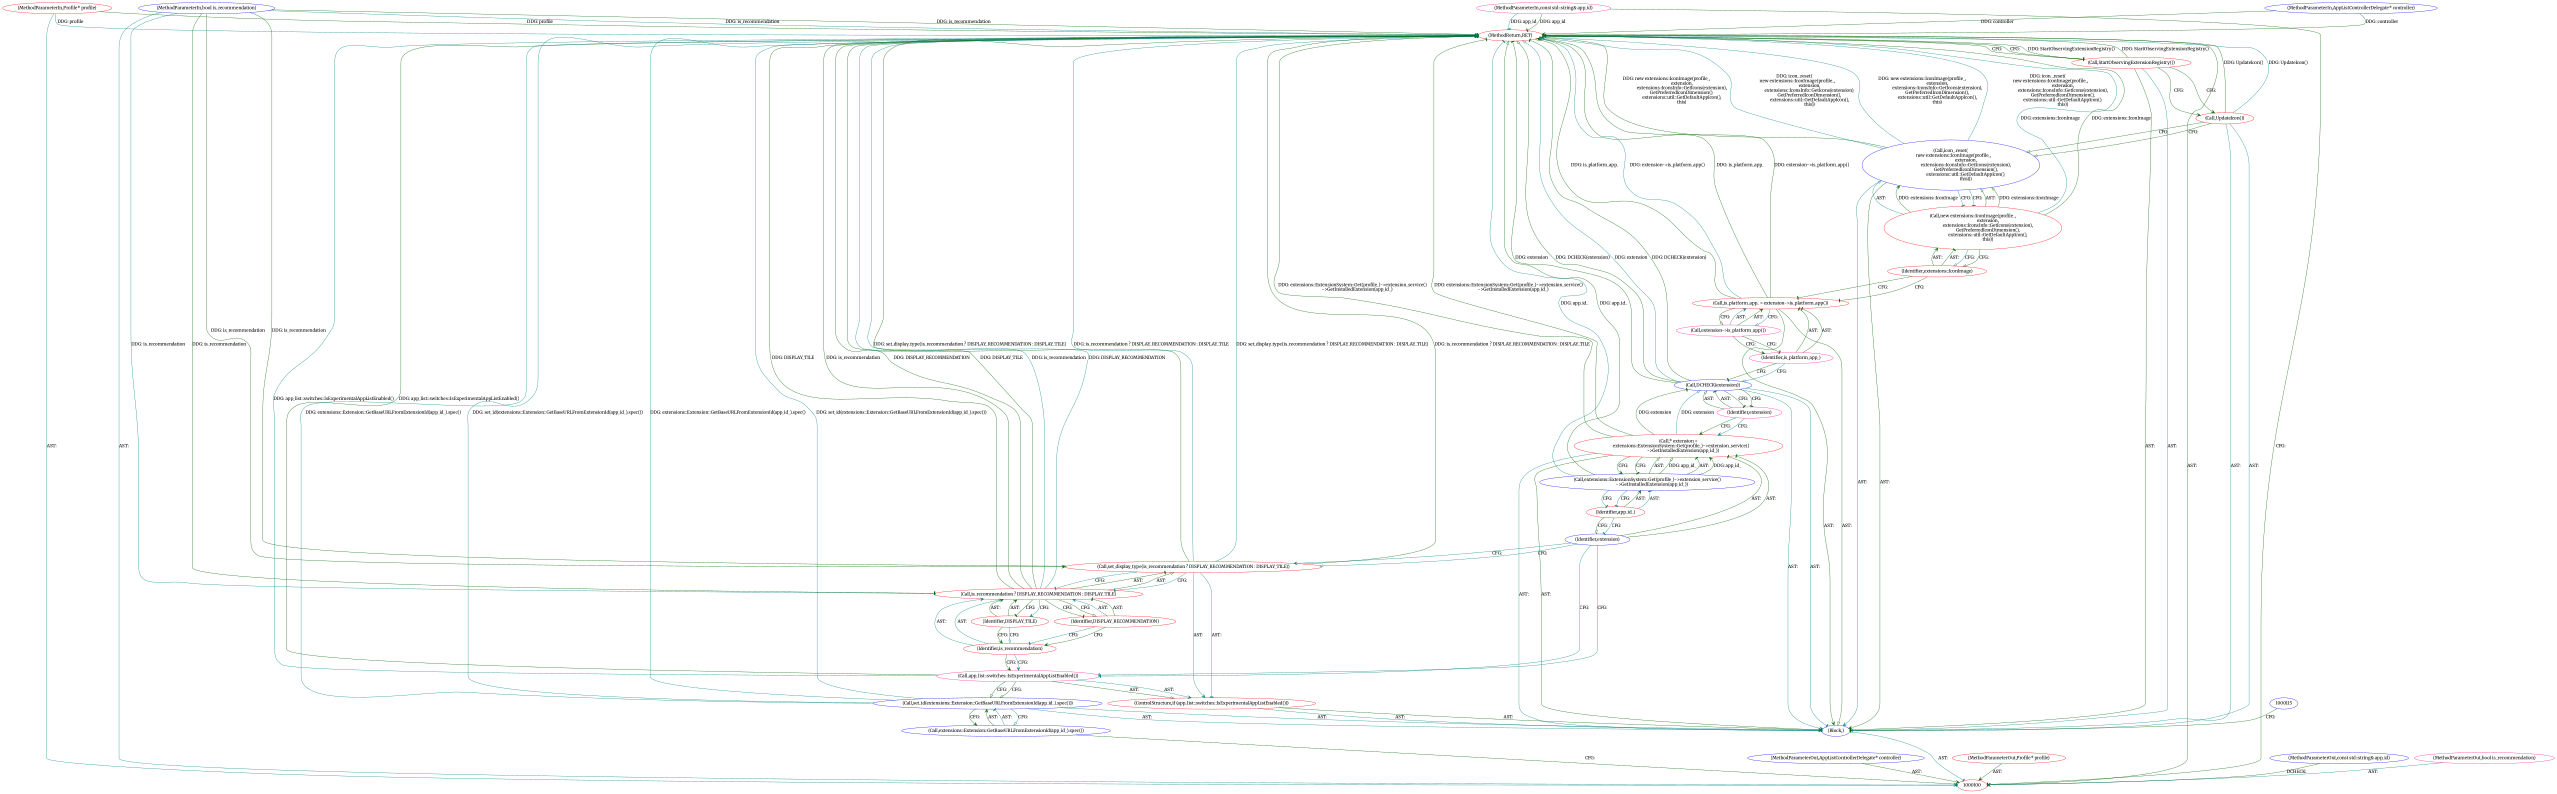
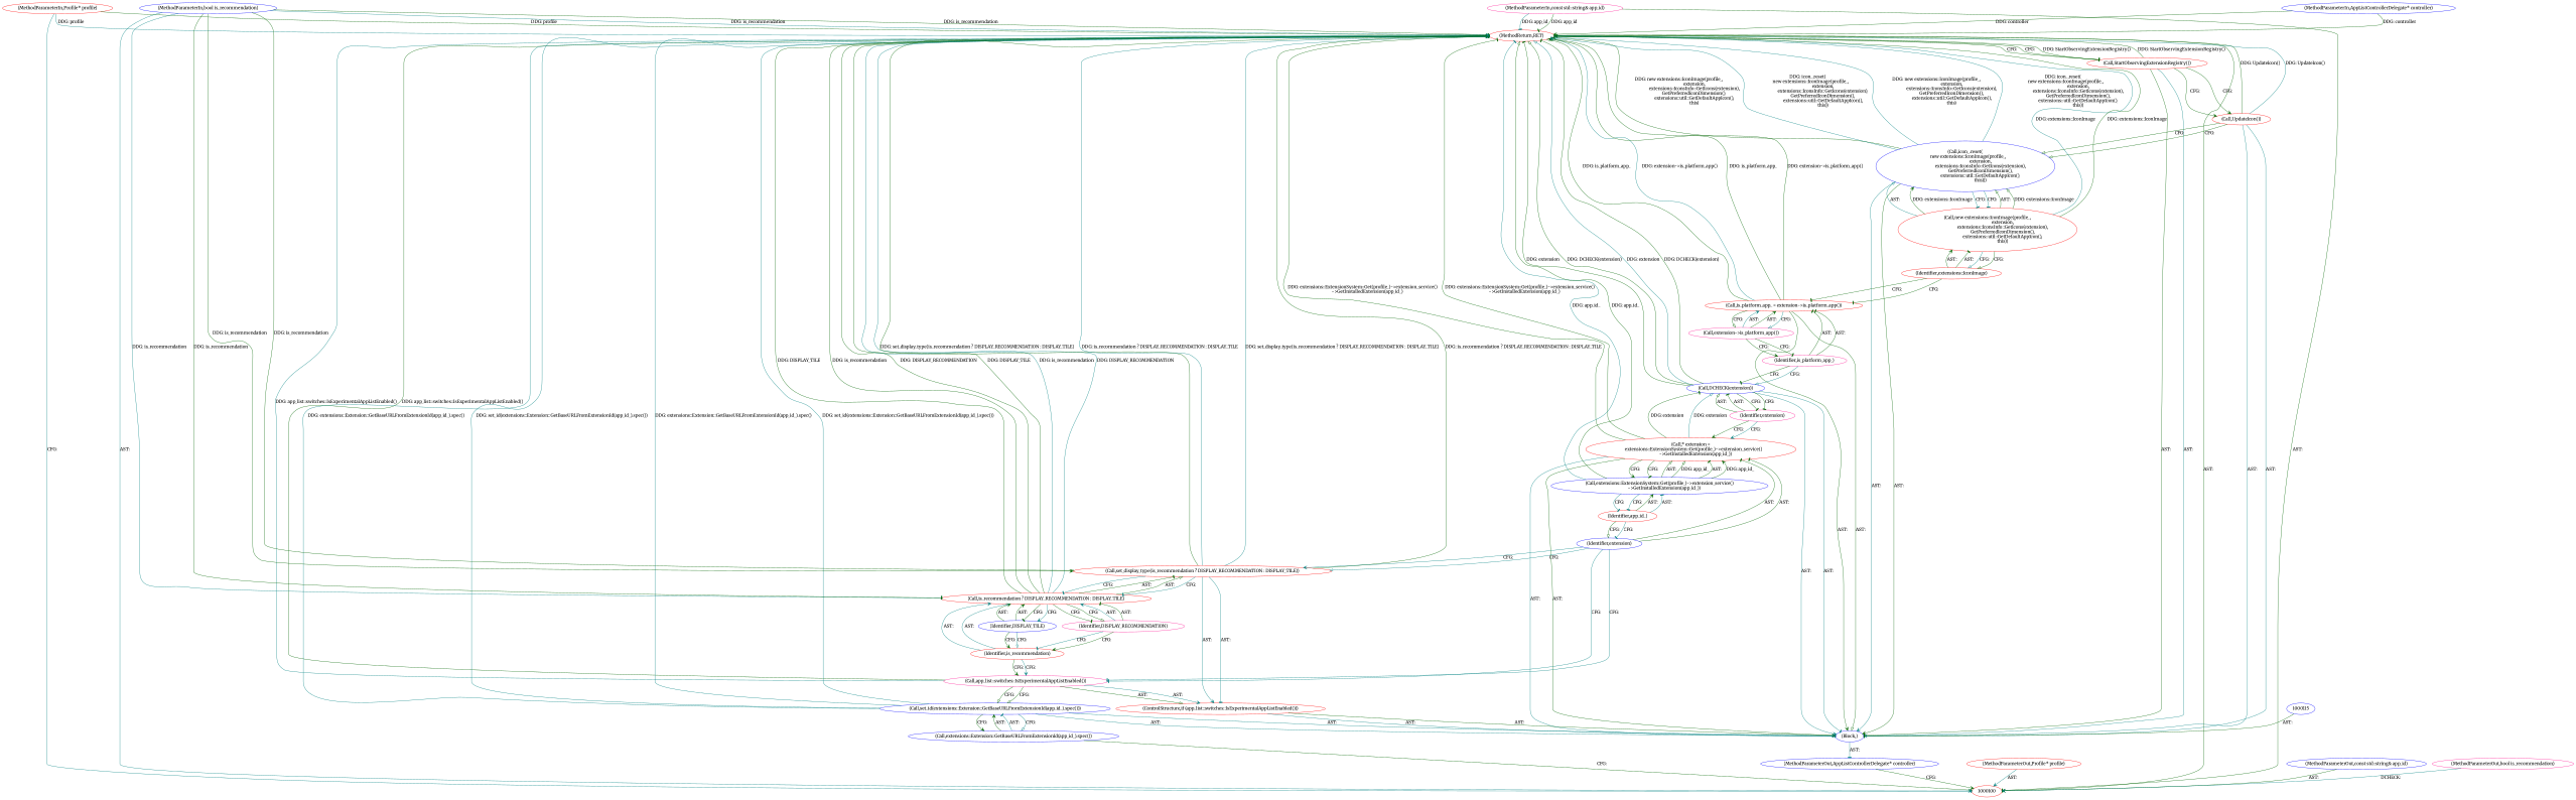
  digraph {
    fontname=Merriweather
    node [color=red fontname=Merriweather]
    edge [arrowhead=tee color=darkgreen fontname=Merriweather]
    n1 [label="(MethodReturn,RET)"]
    n2 [label="(Call,StartObservingExtensionRegistry())"]
    1000100
    n4 [color=blue label="(Block,)"]
    n5 [label="(Call,UpdateIcon())"]
    n6 [label="(MethodParameterIn,Profile* profile)"]
    n7 [label="(MethodParameterOut,Profile* profile)"]
    n8 [label="(ControlStructure,if (app_list::switches::IsExperimentalAppListEnabled()))"]
    n9 [color=deeppink label="(Call,app_list::switches::IsExperimentalAppListEnabled())"]
    n10 [color=blue label="(Call,set_id(extensions::Extension::GetBaseURLFromExtensionId(app_id_).spec()))"]
    n11 [color=blue label="(Call,extensions::Extension::GetBaseURLFromExtensionId(app_id_).spec())"]
    n12 [label="(Call,is_recommendation ? DISPLAY_RECOMMENDATION : DISPLAY_TILE)"]
-   n13 [label="(Identifier,DISPLAY_RECOMMENDATION)"]
+   n13 [color=deeppink label="(Identifier,DISPLAY_RECOMMENDATION)"]
    n14 [label="(Call,set_display_type(is_recommendation ? DISPLAY_RECOMMENDATION : DISPLAY_TILE))"]
-   n15 [label="(Identifier,DISPLAY_TILE)"]
+   n15 [color=blue label="(Identifier,DISPLAY_TILE)"]
    n16 [label="(Identifier,is_recommendation)"]
    n17 [label="(Call,* extension =\n      extensions::ExtensionSystem::Get(profile_)->extension_service()\n          ->GetInstalledExtension(app_id_))"]
    n18 [color=blue label="(Call,extensions::ExtensionSystem::Get(profile_)->extension_service()\n          ->GetInstalledExtension(app_id_))"]
    n19 [color=blue label="(Call,DCHECK(extension))"]
    n20 [label="(Identifier,app_id_)"]
    n21 [color=deeppink label="(Identifier,extension)"]
    n22 [color=blue label="(Identifier,extension)"]
    n23 [color=deeppink label="(Call,extension->is_platform_app())"]
    n24 [label="(Call,is_platform_app_ = extension->is_platform_app())"]
    n25 [color=deeppink label="(Identifier,is_platform_app_)"]
    n26 [color=deeppink label="(MethodParameterIn,const std::string& app_id)"]
    n27 [color=blue label="(MethodParameterOut,const std::string& app_id)"]
    n28 [color=blue label="(Call,icon_.reset(\n      new extensions::IconImage(profile_,\n                                extension,\n                                extensions::IconsInfo::GetIcons(extension),\n                                GetPreferredIconDimension(),\n                                extensions::util::GetDefaultAppIcon(),\n                                this)))"]
    n29 [label="(Call,new extensions::IconImage(profile_,\n                                extension,\n                                extensions::IconsInfo::GetIcons(extension),\n                                GetPreferredIconDimension(),\n                                extensions::util::GetDefaultAppIcon(),\n                                this))"]
    n30 [label="(Identifier,extensions::IconImage)"]
    n31 [color=blue label="(MethodParameterIn,AppListControllerDelegate* controller)"]
    n32 [color=blue label="(MethodParameterOut,AppListControllerDelegate* controller)"]
    n33 [color=blue label="(MethodParameterIn,bool is_recommendation)"]
    n34 [color=deeppink label="(MethodParameterOut,bool is_recommendation)"]
    1000115 [color=blue]
    n1 -> n2 [label="CFG: "]
    n1 -> n2 [label="CFG: "]
    n1 -> 1000100 [label="AST: "]
    n2 -> n1 [arrowhead=onormal label="DDG: StartObservingExtensionRegistry()"]
    n2 -> n1 [arrowhead=onormal label="DDG: StartObservingExtensionRegistry()"]
    n2 -> n4 [label="AST: "]
    n2 -> n4 [color=teal label="AST: "]
    n2 -> n5 [arrowhead=vee label="CFG: "]
    n2 -> n5 [arrowhead=vee label="CFG: "]
-   n4 -> 1000100 [color=teal label="AST: "]
+   n4 -> n32 [color=teal label="AST: "]
    n5 -> n1 [label="DDG: UpdateIcon()"]
    n5 -> n1 [arrowhead=vee color=teal label="DDG: UpdateIcon()"]
    n5 -> n4 [arrowhead=vee color=teal label="AST: "]
    n5 -> n4 [color=teal label="AST: "]
    n5 -> n28 [arrowhead=onormal label="CFG: "]
    n5 -> n28 [arrowhead=onormal label="CFG: "]
    n6 -> n1 [color=teal label="DDG: profile"]
    n6 -> n1 [label="DDG: profile"]
-   n6 -> 1000100 [color=teal label="AST: "]
-   n7 -> 1000100 [arrowhead=vee label="AST: "]
+   n6 -> 1000100 [color=teal label="CFG: "]
+   n7 -> 1000100 [arrowhead=vee color=teal label="AST: "]
    n8 -> n4 [arrowhead=vee label="AST: "]
    n8 -> n4 [color=teal label="AST: "]
    n9 -> n1 [color=teal label="DDG: app_list::switches::IsExperimentalAppListEnabled()"]
    n9 -> n1 [label="DDG: app_list::switches::IsExperimentalAppListEnabled()"]
    n9 -> n8 [arrowhead=onormal label="AST: "]
    n9 -> n8 [arrowhead=vee color=teal label="AST: "]
    n9 -> n10 [arrowhead=onormal label="CFG: "]
    n9 -> n10 [arrowhead=onormal label="CFG: "]
    n10 -> n1 [arrowhead=vee color=teal label="DDG: extensions::Extension::GetBaseURLFromExtensionId(app_id_).spec()"]
    n10 -> n1 [color=teal label="DDG: set_id(extensions::Extension::GetBaseURLFromExtensionId(app_id_).spec())"]
    n10 -> n1 [color=teal label="DDG: extensions::Extension::GetBaseURLFromExtensionId(app_id_).spec()"]
    n10 -> n1 [arrowhead=vee color=teal label="DDG: set_id(extensions::Extension::GetBaseURLFromExtensionId(app_id_).spec())"]
    n10 -> n4 [color=teal label="AST: "]
    n10 -> n4 [arrowhead=vee color=teal label="AST: "]
    n10 -> n11 [arrowhead=onormal color=teal label="CFG: "]
    n10 -> n11 [arrowhead=vee label="CFG: "]
    n11 -> 1000100 [arrowhead=onormal label="CFG: "]
    n11 -> n10 [arrowhead=vee label="AST: "]
    n11 -> n10 [color=teal label="AST: "]
    n12 -> n1 [label="DDG: DISPLAY_TILE"]
    n12 -> n1 [arrowhead=onormal label="DDG: is_recommendation"]
    n12 -> n1 [arrowhead=vee label="DDG: DISPLAY_RECOMMENDATION"]
    n12 -> n1 [label="DDG: DISPLAY_TILE"]
    n12 -> n1 [arrowhead=vee color=teal label="DDG: is_recommendation"]
    n12 -> n1 [color=teal label="DDG: DISPLAY_RECOMMENDATION"]
    n12 -> n13 [label="CFG: "]
    n12 -> n13 [arrowhead=onormal label="CFG: "]
    n12 -> n14 [label="AST: "]
    n12 -> n14 [arrowhead=onormal label="AST: "]
    n12 -> n15 [label="CFG: "]
    n12 -> n15 [arrowhead=vee color=teal label="CFG: "]
    n13 -> n12 [arrowhead=vee color=teal label="AST: "]
    n13 -> n12 [label="AST: "]
    n13 -> n16 [color=teal label="CFG: "]
    n13 -> n16 [arrowhead=vee label="CFG: "]
    n14 -> n1 [label="DDG: set_display_type(is_recommendation ? DISPLAY_RECOMMENDATION : DISPLAY_TILE)"]
    n14 -> n1 [arrowhead=onormal color=teal label="DDG: is_recommendation ? DISPLAY_RECOMMENDATION : DISPLAY_TILE"]
    n14 -> n1 [arrowhead=vee color=teal label="DDG: set_display_type(is_recommendation ? DISPLAY_RECOMMENDATION : DISPLAY_TILE)"]
    n14 -> n1 [arrowhead=onormal label="DDG: is_recommendation ? DISPLAY_RECOMMENDATION : DISPLAY_TILE"]
    n14 -> n8 [arrowhead=vee color=teal label="AST: "]
    n14 -> n8 [color=teal label="AST: "]
    n14 -> n12 [color=teal label="CFG: "]
    n14 -> n12 [color=teal label="CFG: "]
    n15 -> n12 [arrowhead=vee label="AST: "]
    n15 -> n12 [arrowhead=vee label="AST: "]
    n15 -> n16 [arrowhead=vee label="CFG: "]
    n15 -> n16 [arrowhead=onormal color=teal label="CFG: "]
    n16 -> n9 [arrowhead=vee label="CFG: "]
    n16 -> n9 [arrowhead=vee color=teal label="CFG: "]
    n16 -> n12 [arrowhead=vee color=teal label="AST: "]
    n16 -> n12 [arrowhead=onormal color=teal label="AST: "]
    n17 -> n1 [arrowhead=onormal label="DDG: extensions::ExtensionSystem::Get(profile_)->extension_service()\n          ->GetInstalledExtension(app_id_)"]
    n17 -> n1 [label="DDG: extensions::ExtensionSystem::Get(profile_)->extension_service()\n          ->GetInstalledExtension(app_id_)"]
    n17 -> n4 [arrowhead=onormal color=teal label="AST: "]
    n17 -> n4 [arrowhead=onormal label="AST: "]
    n17 -> n18 [arrowhead=vee label="CFG: "]
    n17 -> n18 [label="CFG: "]
    n17 -> n19 [label="DDG: extension"]
    n17 -> n19 [arrowhead=onormal color=teal label="DDG: extension"]
    n18 -> n1 [color=teal label="DDG: app_id_"]
    n18 -> n1 [arrowhead=onormal label="DDG: app_id_"]
    n18 -> n17 [arrowhead=onormal label="AST: "]
    n18 -> n17 [arrowhead=onormal label="DDG: app_id_"]
    n18 -> n17 [label="AST: "]
    n18 -> n17 [arrowhead=vee label="DDG: app_id_"]
    n18 -> n20 [color=teal label="CFG: "]
    n18 -> n20 [color=teal label="CFG: "]
    n19 -> n1 [label="DDG: extension"]
    n19 -> n1 [arrowhead=onormal label="DDG: DCHECK(extension)"]
    n19 -> n1 [arrowhead=onormal color=teal label="DDG: extension"]
    n19 -> n1 [label="DDG: DCHECK(extension)"]
    n19 -> n4 [arrowhead=vee color=teal label="AST: "]
    n19 -> n4 [color=teal label="AST: "]
    n19 -> n21 [label="CFG: "]
    n19 -> n21 [label="CFG: "]
    n20 -> n18 [arrowhead=vee label="AST: "]
    n20 -> n18 [color=teal label="AST: "]
    n20 -> n22 [arrowhead=onormal label="CFG: "]
    n20 -> n22 [color=teal label="CFG: "]
    n21 -> n17 [arrowhead=vee label="CFG: "]
    n21 -> n17 [arrowhead=vee color=teal label="CFG: "]
    n21 -> n19 [arrowhead=onormal label="AST: "]
    n21 -> n19 [label="AST: "]
    n22 -> n9 [color=teal label="CFG: "]
    n22 -> n9 [color=teal label="CFG: "]
    n22 -> n14 [arrowhead=vee color=teal label="CFG: "]
    n22 -> n14 [arrowhead=onormal color=teal label="CFG: "]
    n22 -> n17 [label="AST: "]
    n22 -> n17 [label="AST: "]
    n23 -> n24 [arrowhead=vee color=teal label="AST: "]
    n23 -> n24 [arrowhead=vee label="AST: "]
    n23 -> n25 [arrowhead=vee label="CFG: "]
    n23 -> n25 [label="CFG: "]
    n24 -> n1 [arrowhead=onormal label="DDG: is_platform_app_"]
    n24 -> n1 [arrowhead=vee color=teal label="DDG: extension->is_platform_app()"]
    n24 -> n1 [arrowhead=vee label="DDG: is_platform_app_"]
    n24 -> n1 [arrowhead=vee label="DDG: extension->is_platform_app()"]
    n24 -> n4 [arrowhead=vee label="AST: "]
    n24 -> n4 [arrowhead=onormal label="AST: "]
    n24 -> n23 [arrowhead=onormal color=teal label="CFG: "]
    n24 -> n23 [arrowhead=onormal label="CFG: "]
    n25 -> n19 [label="CFG: "]
    n25 -> n19 [arrowhead=onormal color=teal label="CFG: "]
    n25 -> n24 [label="AST: "]
    n25 -> n24 [label="AST: "]
    n26 -> n1 [color=teal label="DDG: app_id"]
    n26 -> n1 [label="DDG: app_id"]
-   n26 -> 1000100 [label="CFG: "]
-   n27 -> 1000100 [arrowhead=vee label="DCHECK: "]
+   n26 -> 1000100 [label="AST: "]
+   n27 -> 1000100 [arrowhead=vee label="AST: "]
    n28 -> n1 [arrowhead=vee label="DDG: new extensions::IconImage(profile_,\n                                extension,\n                                extensions::IconsInfo::GetIcons(extension),\n                                GetPreferredIconDimension(),\n                                extensions::util::GetDefaultAppIcon(),\n                                this)"]
    n28 -> n1 [color=teal label="DDG: icon_.reset(\n      new extensions::IconImage(profile_,\n                                extension,\n                                extensions::IconsInfo::GetIcons(extension),\n                                GetPreferredIconDimension(),\n                                extensions::util::GetDefaultAppIcon(),\n                                this))"]
    n28 -> n1 [arrowhead=onormal color=teal label="DDG: new extensions::IconImage(profile_,\n                                extension,\n                                extensions::IconsInfo::GetIcons(extension),\n                                GetPreferredIconDimension(),\n                                extensions::util::GetDefaultAppIcon(),\n                                this)"]
    n28 -> n1 [arrowhead=onormal color=teal label="DDG: icon_.reset(\n      new extensions::IconImage(profile_,\n                                extension,\n                                extensions::IconsInfo::GetIcons(extension),\n                                GetPreferredIconDimension(),\n                                extensions::util::GetDefaultAppIcon(),\n                                this))"]
    n28 -> n4 [arrowhead=vee color=teal label="AST: "]
    n28 -> n4 [arrowhead=vee label="AST: "]
    n28 -> n29 [color=teal label="CFG: "]
    n28 -> n29 [color=teal label="CFG: "]
    n29 -> n1 [arrowhead=onormal color=teal label="DDG: extensions::IconImage"]
    n29 -> n1 [arrowhead=onormal label="DDG: extensions::IconImage"]
    n29 -> n28 [arrowhead=onormal label="AST: "]
    n29 -> n28 [arrowhead=onormal label="DDG: extensions::IconImage"]
    n29 -> n28 [arrowhead=onormal color=teal label="AST: "]
    n29 -> n28 [arrowhead=vee label="DDG: extensions::IconImage"]
    n29 -> n30 [arrowhead=onormal color=teal label="CFG: "]
    n29 -> n30 [arrowhead=onormal label="CFG: "]
    n30 -> n24 [label="CFG: "]
    n30 -> n24 [label="CFG: "]
    n30 -> n29 [arrowhead=vee label="AST: "]
    n30 -> n29 [label="AST: "]
    n31 -> n1 [arrowhead=onormal label="DDG: controller"]
    n31 -> n1 [arrowhead=vee label="DDG: controller"]
-   n32 -> 1000100 [arrowhead=vee label="AST: "]
+   n32 -> 1000100 [arrowhead=vee label="CFG: "]
    n33 -> n1 [arrowhead=onormal label="DDG: is_recommendation"]
    n33 -> n1 [arrowhead=vee color=teal label="DDG: is_recommendation"]
    n33 -> 1000100 [arrowhead=vee color=teal label="AST: "]
    n33 -> n12 [color=teal label="DDG: is_recommendation"]
    n33 -> n12 [label="DDG: is_recommendation"]
    n33 -> n14 [arrowhead=vee label="DDG: is_recommendation"]
    n33 -> n14 [arrowhead=onormal label="DDG: is_recommendation"]
-   n34 -> 1000100 [arrowhead=vee color=teal label="AST: "]
-   1000115 -> n4 [label="CFG: "]
+   n34 -> 1000100 [arrowhead=vee color=teal label="DCHECK: "]
+   1000115 -> n4 [label="AST: "]
  }
